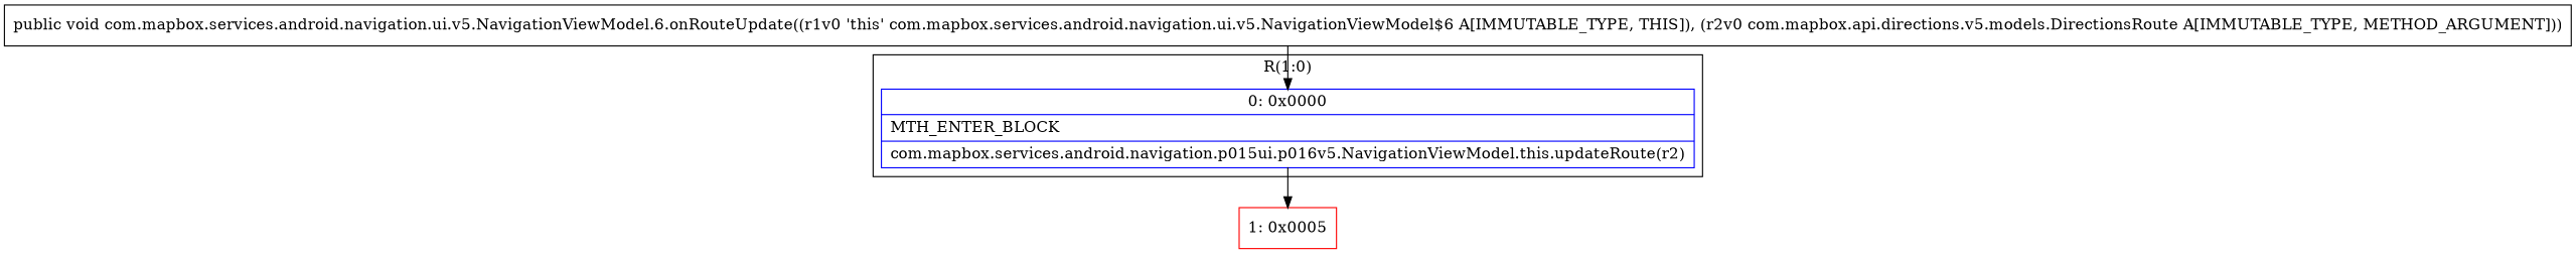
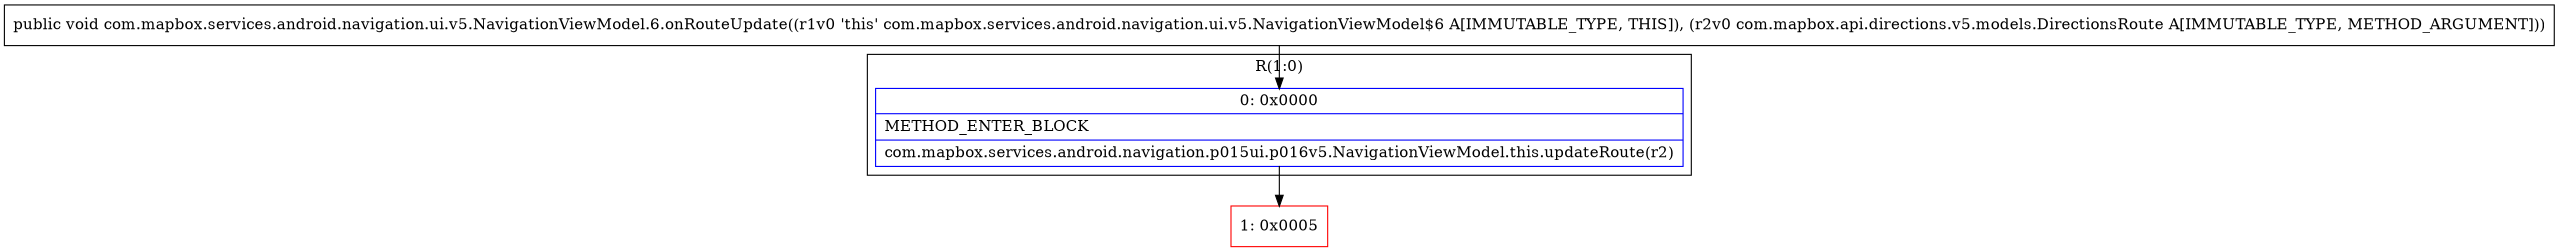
  digraph {
    node [shape=record]
-   n1 [color=blue label="{0\:\ 0x0000|MTH_ENTER_BLOCK\l|com.mapbox.services.android.navigation.p015ui.p016v5.NavigationViewModel.this.updateRoute(r2)\l}"]
+   n1 [color=blue label="{0\:\ 0x0000|METHOD_ENTER_BLOCK\l|com.mapbox.services.android.navigation.p015ui.p016v5.NavigationViewModel.this.updateRoute(r2)\l}"]
    n2 [color=red label="{1\:\ 0x0005}"]
    n3 [label="{public void com.mapbox.services.android.navigation.ui.v5.NavigationViewModel.6.onRouteUpdate((r1v0 'this' com.mapbox.services.android.navigation.ui.v5.NavigationViewModel$6 A[IMMUTABLE_TYPE, THIS]), (r2v0 com.mapbox.api.directions.v5.models.DirectionsRoute A[IMMUTABLE_TYPE, METHOD_ARGUMENT])) }"]
    subgraph cluster_1 {
      label="R(1:0)"
      n1
    }
    n1 -> n2
    n3 -> n1
  }
